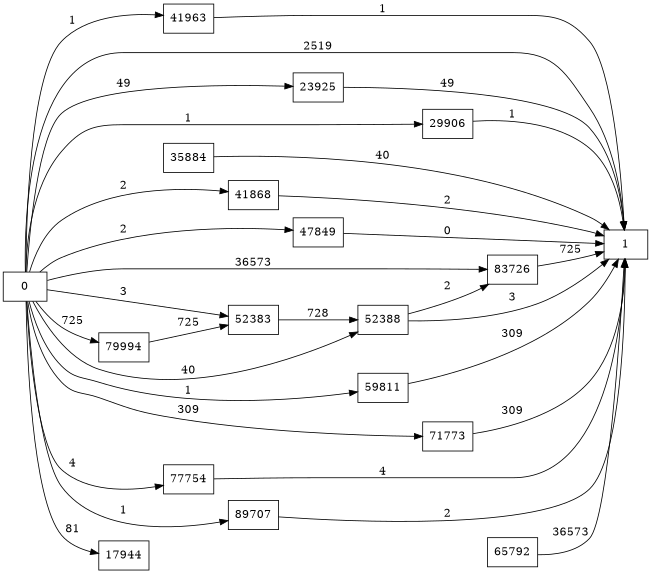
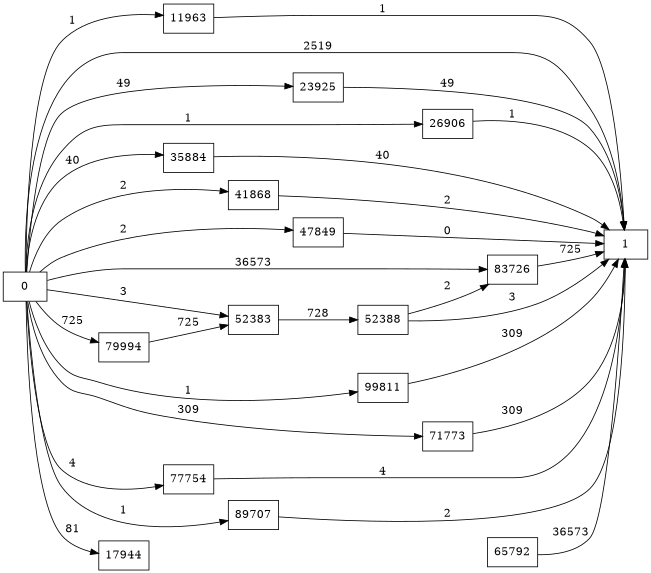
  digraph {
    rankdir=LR
    node [shape=rectangle]
-   11963 [label=41963]
+   11963
    1
    23925
-   29906
+   29906 [label=26906]
    n5 [label=35884]
    41868
    47849
    n8 [label=52383]
    52388
    83726
-   59811
+   59811 [label=99811]
    65792
    71773
    77754
    79994
    89707
    0
    17944
    11963 -> 1 [label=1]
    23925 -> 1 [label=49]
    29906 -> 1 [label=1]
    n5 -> 1 [label=40]
    41868 -> 1 [label=2]
    47849 -> 1 [label=0]
    n8 -> 52388 [label=728]
    52388 -> 1 [label=3]
    52388 -> 83726 [label=2]
    83726 -> 1 [label=725]
    59811 -> 1 [label=309]
    65792 -> 1 [label=36573]
    71773 -> 1 [label=309]
    77754 -> 1 [label=4]
    79994 -> n8 [label=725]
    89707 -> 1 [label=2]
    0 -> 11963 [label=1]
    0 -> 1 [label=2519]
    0 -> 23925 [label=49]
    0 -> 29906 [label=1]
-   0 -> 52388 [label=40]
+   0 -> n5 [label=40]
    0 -> 41868 [label=2]
    0 -> 47849 [label=2]
    0 -> n8 [label=3]
    0 -> 83726 [label=36573]
    0 -> 59811 [label=1]
    0 -> 71773 [label=309]
    0 -> 77754 [label=4]
    0 -> 79994 [label=725]
    0 -> 89707 [label=1]
    0 -> 17944 [label=81]
  }
